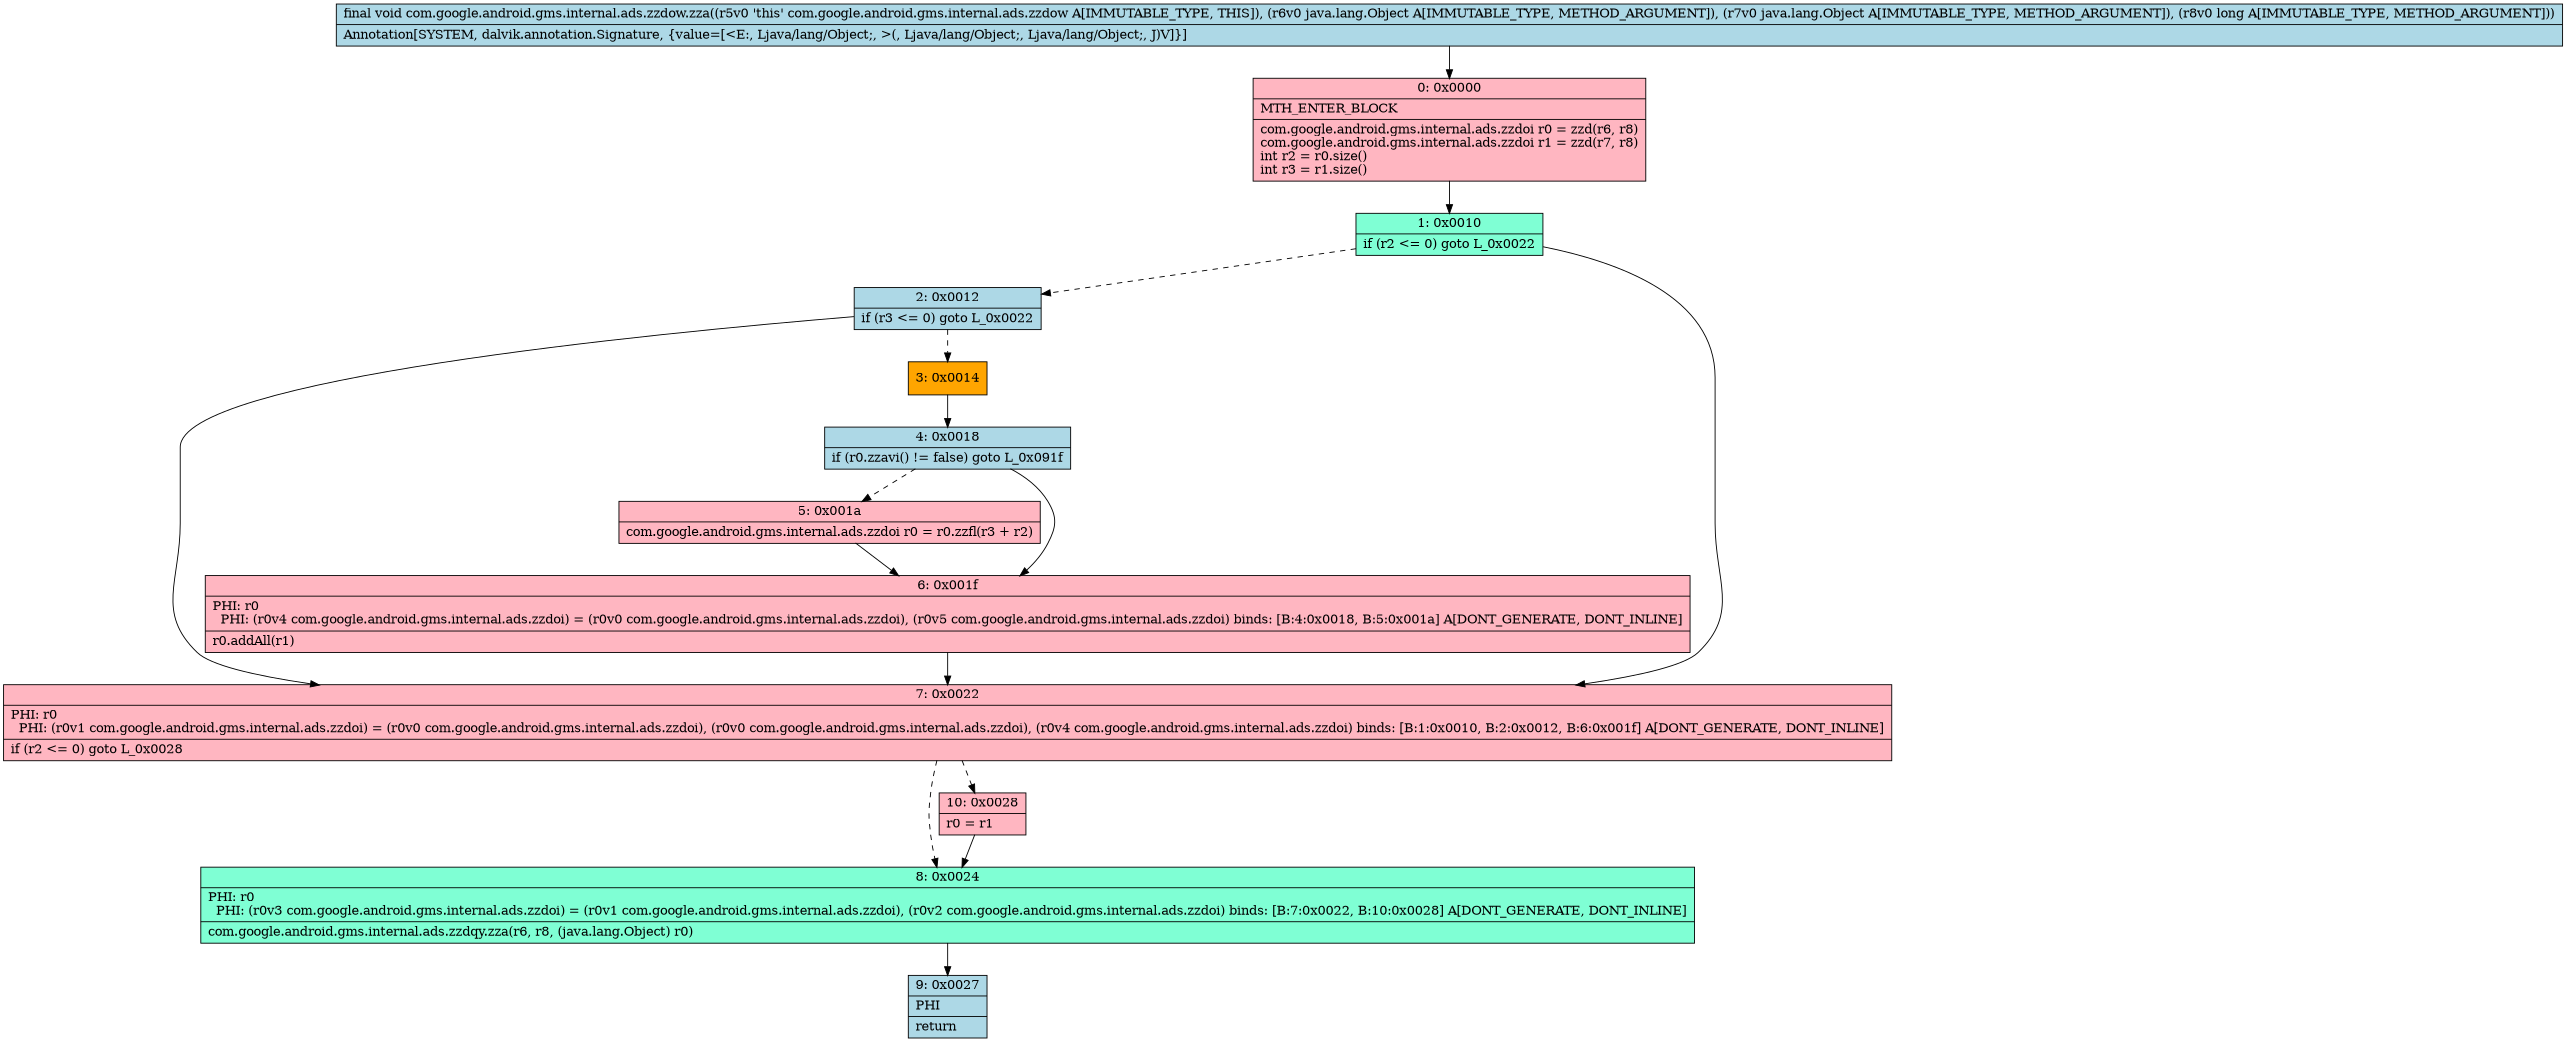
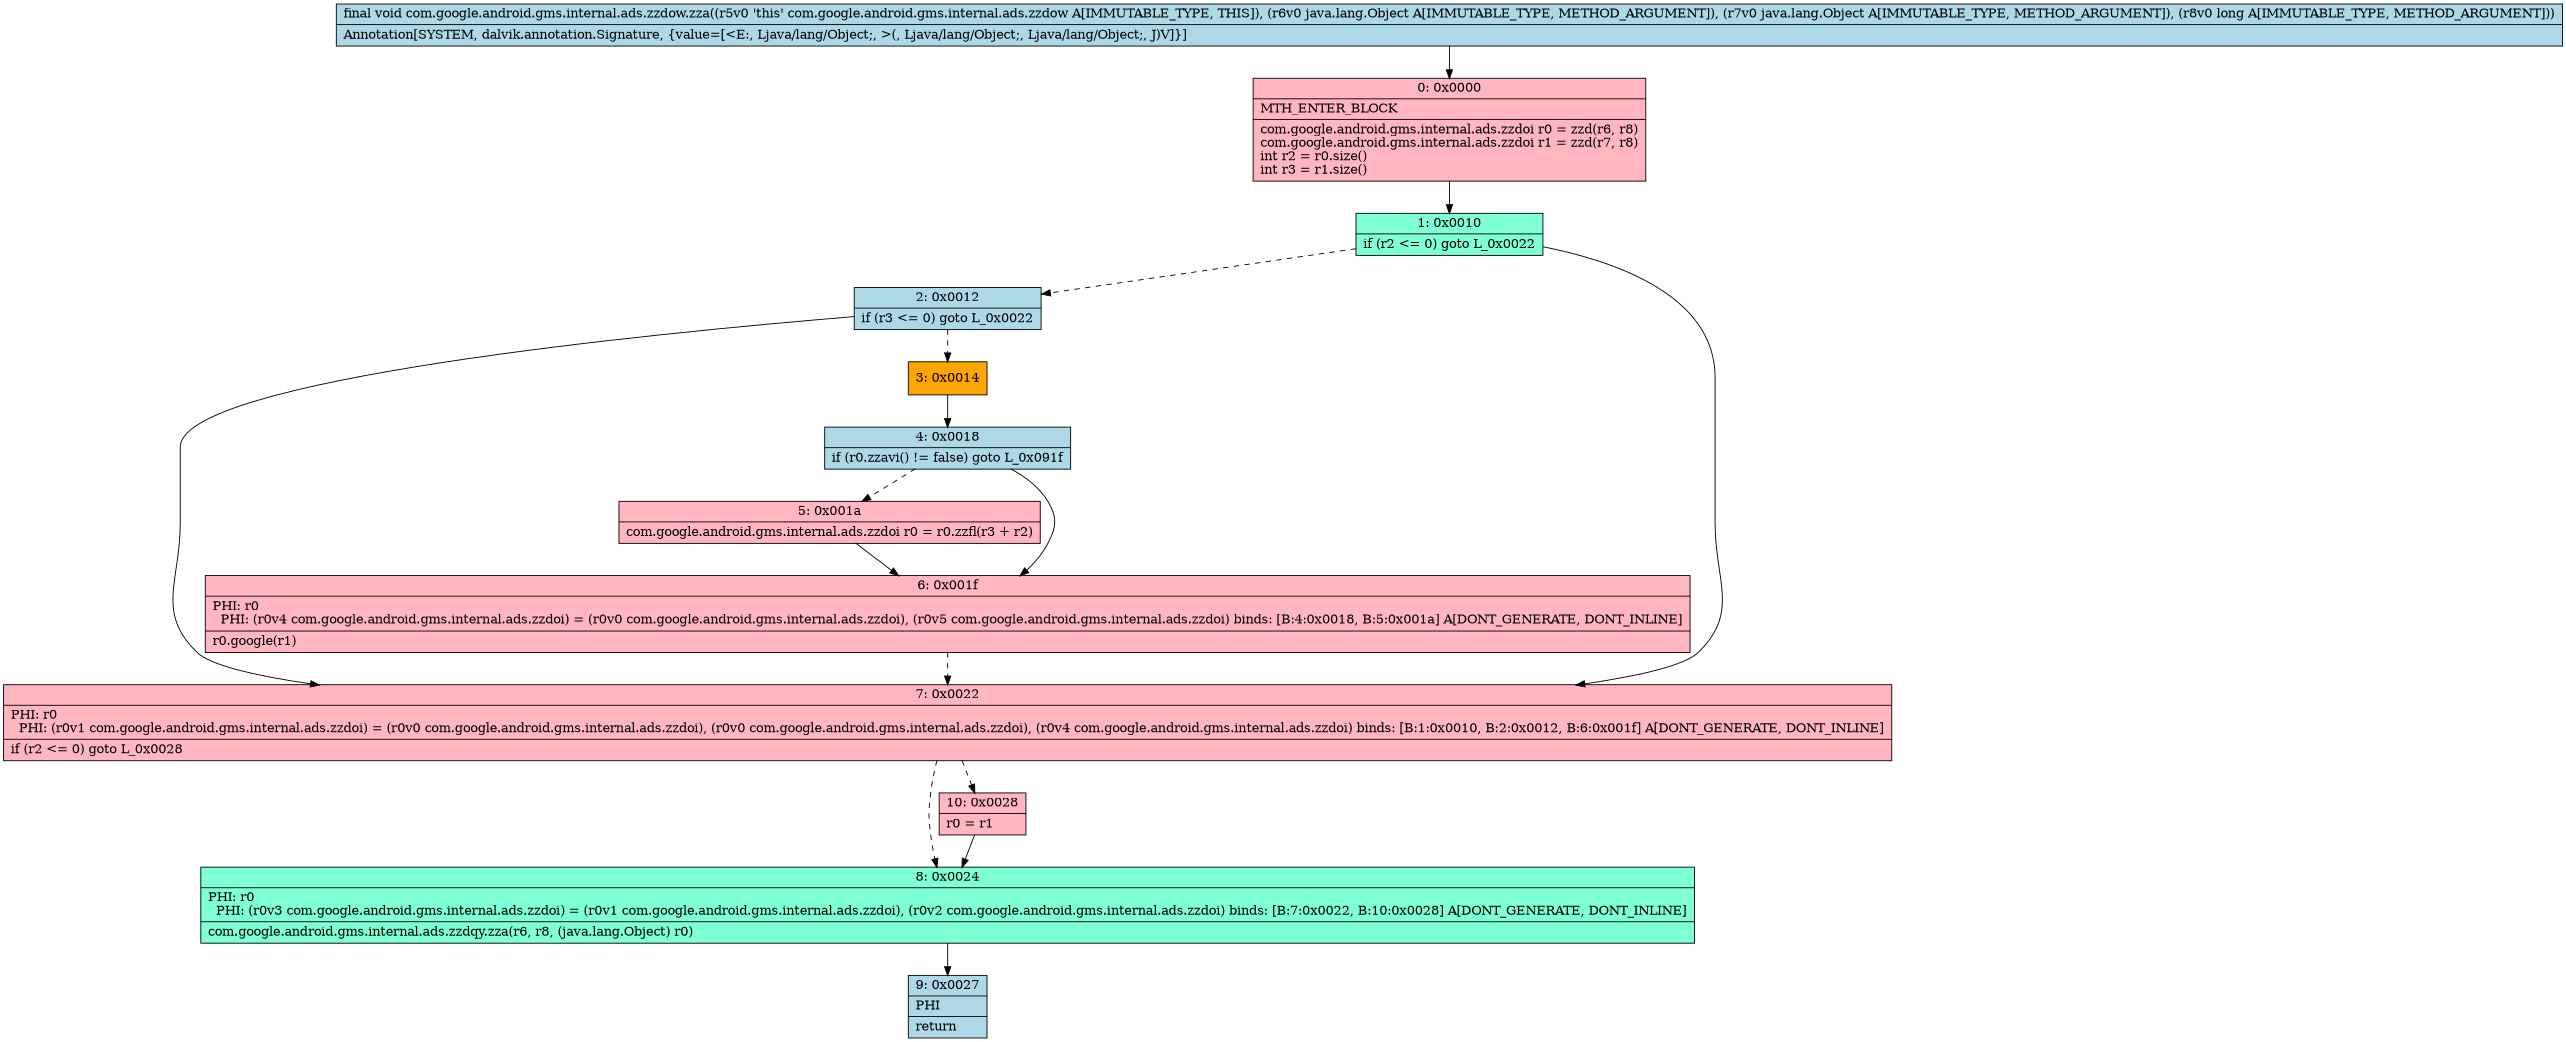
  digraph {
    node [fillcolor=lightpink shape=record style=filled]
    n1 [label="{0\:\ 0x0000|MTH_ENTER_BLOCK\l|com.google.android.gms.internal.ads.zzdoi r0 = zzd(r6, r8)\lcom.google.android.gms.internal.ads.zzdoi r1 = zzd(r7, r8)\lint r2 = r0.size()\lint r3 = r1.size()\l}"]
    n2 [fillcolor=aquamarine label="{1\:\ 0x0010|if (r2 \<= 0) goto L_0x0022\l}"]
    n3 [fillcolor=lightblue label="{2\:\ 0x0012|if (r3 \<= 0) goto L_0x0022\l}"]
    n4 [label="{7\:\ 0x0022|PHI: r0 \l  PHI: (r0v1 com.google.android.gms.internal.ads.zzdoi) = (r0v0 com.google.android.gms.internal.ads.zzdoi), (r0v0 com.google.android.gms.internal.ads.zzdoi), (r0v4 com.google.android.gms.internal.ads.zzdoi) binds: [B:1:0x0010, B:2:0x0012, B:6:0x001f] A[DONT_GENERATE, DONT_INLINE]\l|if (r2 \<= 0) goto L_0x0028\l}"]
    n5 [fillcolor=orange label="{3\:\ 0x0014}"]
    n6 [fillcolor=aquamarine label="{8\:\ 0x0024|PHI: r0 \l  PHI: (r0v3 com.google.android.gms.internal.ads.zzdoi) = (r0v1 com.google.android.gms.internal.ads.zzdoi), (r0v2 com.google.android.gms.internal.ads.zzdoi) binds: [B:7:0x0022, B:10:0x0028] A[DONT_GENERATE, DONT_INLINE]\l|com.google.android.gms.internal.ads.zzdqy.zza(r6, r8, (java.lang.Object) r0)\l}"]
    n7 [label="{10\:\ 0x0028|r0 = r1\l}"]
    n8 [fillcolor=lightblue label="{4\:\ 0x0018|if (r0.zzavi() != false) goto L_0x091f\l}"]
    n9 [label="{5\:\ 0x001a|com.google.android.gms.internal.ads.zzdoi r0 = r0.zzfl(r3 + r2)\l}"]
-   n10 [label="{6\:\ 0x001f|PHI: r0 \l  PHI: (r0v4 com.google.android.gms.internal.ads.zzdoi) = (r0v0 com.google.android.gms.internal.ads.zzdoi), (r0v5 com.google.android.gms.internal.ads.zzdoi) binds: [B:4:0x0018, B:5:0x001a] A[DONT_GENERATE, DONT_INLINE]\l|r0.addAll(r1)\l}"]
+   n10 [label="{6\:\ 0x001f|PHI: r0 \l  PHI: (r0v4 com.google.android.gms.internal.ads.zzdoi) = (r0v0 com.google.android.gms.internal.ads.zzdoi), (r0v5 com.google.android.gms.internal.ads.zzdoi) binds: [B:4:0x0018, B:5:0x001a] A[DONT_GENERATE, DONT_INLINE]\l|r0.google(r1)\l}"]
    n11 [fillcolor=lightblue label="{9\:\ 0x0027|PHI\l|return\l}"]
    n12 [fillcolor=lightblue label="{final void com.google.android.gms.internal.ads.zzdow.zza((r5v0 'this' com.google.android.gms.internal.ads.zzdow A[IMMUTABLE_TYPE, THIS]), (r6v0 java.lang.Object A[IMMUTABLE_TYPE, METHOD_ARGUMENT]), (r7v0 java.lang.Object A[IMMUTABLE_TYPE, METHOD_ARGUMENT]), (r8v0 long A[IMMUTABLE_TYPE, METHOD_ARGUMENT]))  | Annotation[SYSTEM, dalvik.annotation.Signature, \{value=[\<E:, Ljava\/lang\/Object;, \>(, Ljava\/lang\/Object;, Ljava\/lang\/Object;, J)V]\}]\l}"]
    n1 -> n2
    n2 -> n3 [style=dashed]
    n2 -> n4
    n3 -> n4
    n3 -> n5 [style=dashed]
    n4 -> n6 [style=dashed]
    n4 -> n7 [style=dashed]
    n5 -> n8
    n6 -> n11
    n7 -> n6
    n8 -> n9 [style=dashed]
    n8 -> n10
    n9 -> n10
-   n10 -> n4
+   n10 -> n4 [style=dashed]
    n12 -> n1
  }
